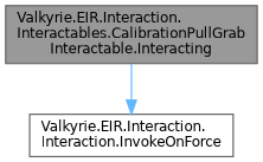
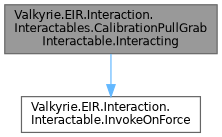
  digraph {
    rankdir=TB
    node [fontname=Helvetica fontsize=10 shape=box style=filled]
    n1 [color=gray40 fillcolor=grey60 fontcolor=black height=0.2 label="Valkyrie.EIR.Interaction.\lInteractables.CalibrationPullGrab\lInteractable.Interacting" width=0.4]
-   n2 [color=grey40 fillcolor=white height=0.2 label="Valkyrie.EIR.Interaction.\lInteraction.InvokeOnForce" width=0.4]
+   n2 [color=grey40 fillcolor=white height=0.2 label="Valkyrie.EIR.Interaction.\lInteractable.InvokeOnForce" width=0.4]
    n1 -> n2 [color=steelblue1 fontname=Helvetica fontsize=10 labelfontname=Helvetica labelfontsize=10 style=solid]
  }
